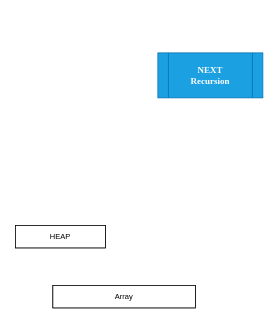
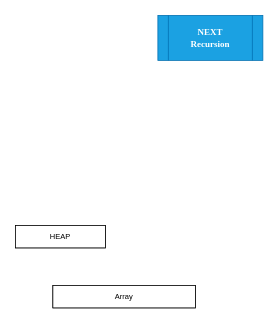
  <mxCell id="0" />
  <mxCell id="1" parent="0" />
  <mxCell id="2" value="&lt;span style=&quot;font-size: 10px&quot;&gt;Array&lt;/span&gt;" style="rounded=0;whiteSpace=wrap;html=1;" parent="1" vertex="1"><mxGeometry x="70" y="380" width="190" height="30" as="geometry" /></mxCell>
  <mxCell id="3" value="&lt;span style=&quot;font-size: 10px&quot;&gt;HEAP&lt;/span&gt;" style="rounded=0;whiteSpace=wrap;html=1;" parent="1" vertex="1"><mxGeometry x="20" y="300" width="120" height="30" as="geometry" /></mxCell>
  <mxCell id="4" value="Untitled Layer" parent="0" />
  <mxCell id="5" value="&lt;span style=&quot;font-size: 10px&quot;&gt;Array&lt;/span&gt;" style="rounded=0;whiteSpace=wrap;html=1;" parent="4" vertex="1"><mxGeometry x="70" y="380" width="190" height="30" as="geometry" /></mxCell>
- <mxCell id="6" value="NEXT&lt;br&gt;Recursion" style="shape=process;whiteSpace=wrap;html=1;backgroundOutline=1;rounded=0;shadow=0;fillColor=#1ba1e2;strokeColor=#006EAF;fontColor=#ffffff;fontStyle=1;fontFamily=Montserrat;FType=g;" parent="4" vertex="1"><mxGeometry x="210" y="70" width="140" height="60" as="geometry" /></mxCell>
+ <mxCell id="6" value="NEXT&lt;br&gt;Recursion" style="shape=process;whiteSpace=wrap;html=1;backgroundOutline=1;rounded=0;shadow=0;fillColor=#1ba1e2;strokeColor=#006EAF;fontColor=#ffffff;fontStyle=1;fontFamily=Montserrat;FType=g;" parent="4" vertex="1"><mxGeometry x="210" y="20" width="140" height="60" as="geometry" /></mxCell>
  <mxCell id="7" value="&lt;span style=&quot;font-size: 10px&quot;&gt;HEAP&lt;/span&gt;" style="rounded=0;whiteSpace=wrap;html=1;" parent="4" vertex="1"><mxGeometry x="20" y="300" width="120" height="30" as="geometry" /></mxCell>
